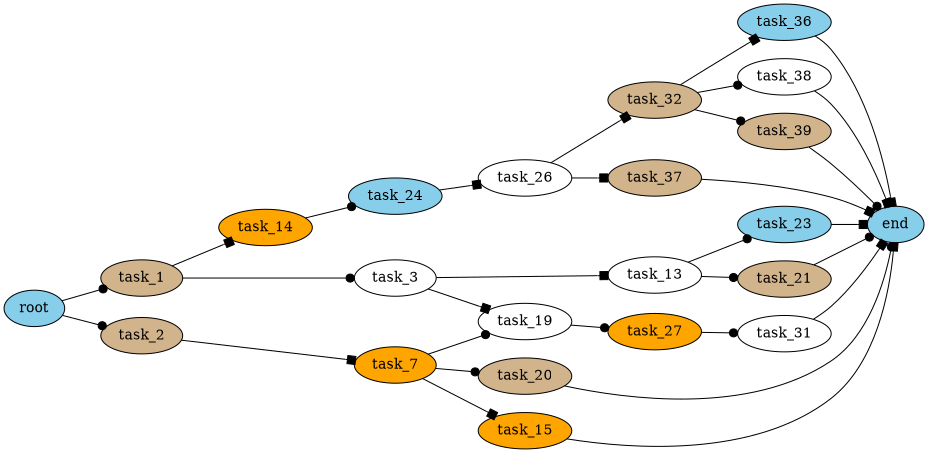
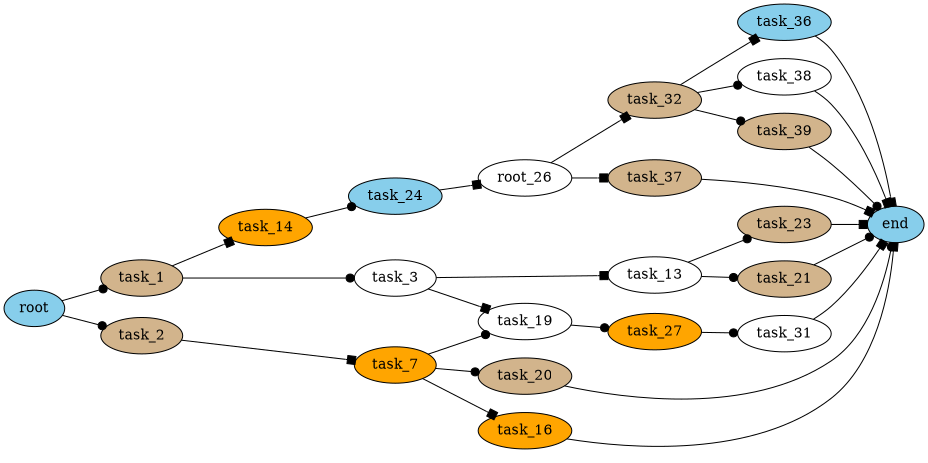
  digraph {
    rankdir=LR
    node [fillcolor=tan style=filled]
    edge [arrowhead=dot]
    root [fillcolor=skyblue]
    task_1
    task_2
    n4 [fillcolor=white label=task_3]
    task_14 [fillcolor=orange]
    task_7 [fillcolor=orange]
    task_13 [fillcolor=white]
    task_19 [fillcolor=white]
    task_24 [fillcolor=skyblue]
-   task_15 [fillcolor=orange]
+   task_15 [fillcolor=orange label=task_16]
    task_20
    task_21
-   task_23 [fillcolor=skyblue]
+   task_23
    task_27 [fillcolor=orange]
-   task_26 [fillcolor=white]
+   task_26 [fillcolor=white label=root_26]
    end [fillcolor=skyblue]
    task_31 [fillcolor=white]
    task_32
    task_37
    task_36 [fillcolor=skyblue]
    task_38 [fillcolor=white]
    task_39
    root -> task_1
    root -> task_2
    task_1 -> n4
    task_1 -> task_14 [arrowhead=box]
    task_2 -> task_7 [arrowhead=box]
    n4 -> task_13 [arrowhead=box]
    n4 -> task_19 [arrowhead=box]
    task_14 -> task_24
    task_7 -> task_19
    task_7 -> task_15 [arrowhead=box]
    task_7 -> task_20
    task_13 -> task_21
    task_13 -> task_23
    task_19 -> task_27
    task_24 -> task_26 [arrowhead=box]
    task_15 -> end [arrowhead=box]
    task_20 -> end
    task_21 -> end
    task_23 -> end [arrowhead=box]
    task_27 -> task_31
    task_26 -> task_32 [arrowhead=box]
    task_26 -> task_37 [arrowhead=box]
    task_31 -> end [arrowhead=box]
    task_32 -> task_36 [arrowhead=box]
    task_32 -> task_38
    task_32 -> task_39
    task_37 -> end [arrowhead=box]
    task_36 -> end [arrowhead=box]
    task_38 -> end [arrowhead=box]
    task_39 -> end
  }
